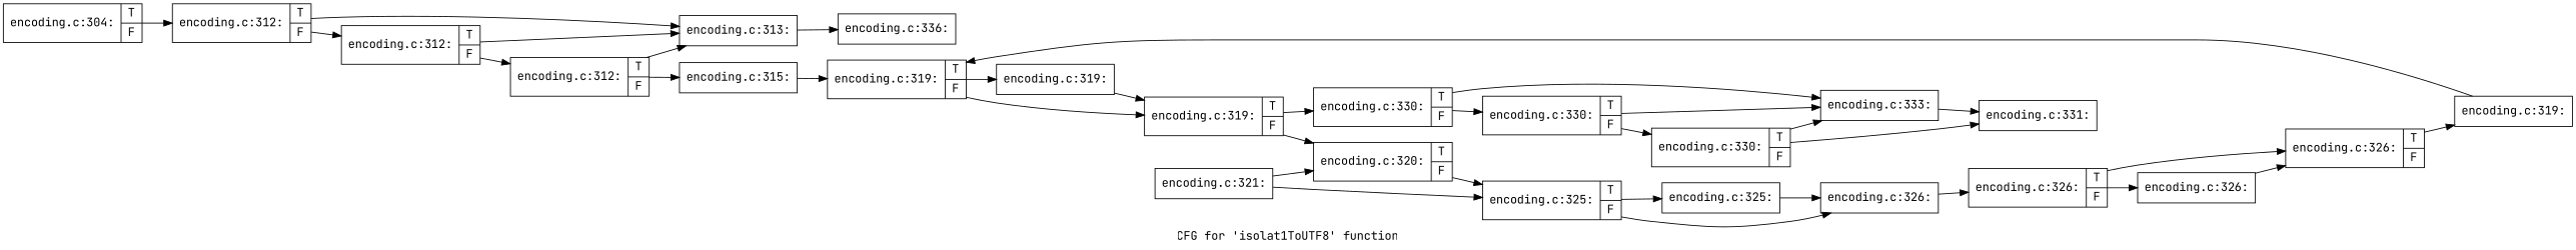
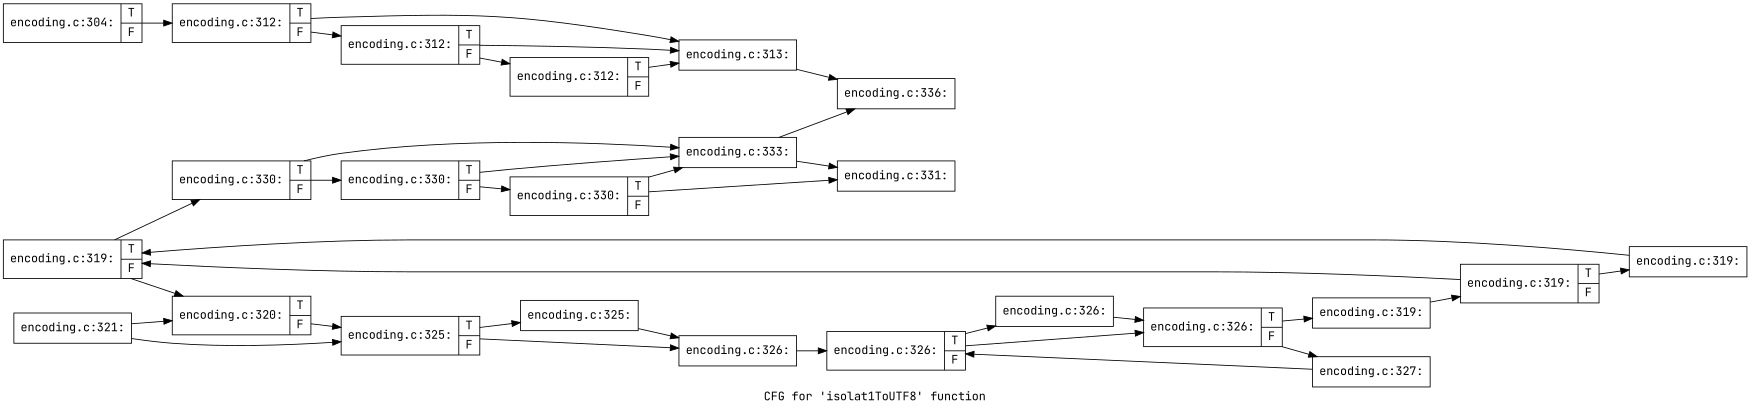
  digraph {
    fontname="JetBrains Mono"
    label="CFG for 'isolat1ToUTF8' function"
    rankdir=LR
    node [fontname="JetBrains Mono" shape=record]
    edge [fontname="JetBrains Mono"]
    n1 [label="{encoding.c:304:|{<s0>T|<s1>F}}"]
    n2 [label="{encoding.c:312:|{<s0>T|<s1>F}}"]
    n3 [label="{encoding.c:313:}"]
    n4 [label="{encoding.c:336:}"]
    n5 [label="{encoding.c:312:|{<s0>T|<s1>F}}"]
    n6 [label="{encoding.c:312:|{<s0>T|<s1>F}}"]
-   n7 [label="{encoding.c:315:}"]
    n8 [label="{encoding.c:319:|{<s0>T|<s1>F}}"]
    n9 [label="{encoding.c:319:}"]
    n10 [label="{encoding.c:319:|{<s0>T|<s1>F}}"]
    n11 [label="{encoding.c:320:|{<s0>T|<s1>F}}"]
    n12 [label="{encoding.c:330:|{<s0>T|<s1>F}}"]
    n13 [label="{encoding.c:325:|{<s0>T|<s1>F}}"]
    n14 [label="{encoding.c:330:|{<s0>T|<s1>F}}"]
    n15 [label="{encoding.c:333:}"]
    n16 [label="{encoding.c:321:}"]
    n17 [label="{encoding.c:325:}"]
    n18 [label="{encoding.c:326:}"]
    n19 [label="{encoding.c:330:|{<s0>T|<s1>F}}"]
    n20 [label="{encoding.c:331:}"]
    n21 [label="{encoding.c:326:|{<s0>T|<s1>F}}"]
    n22 [label="{encoding.c:326:}"]
    n23 [label="{encoding.c:326:|{<s0>T|<s1>F}}"]
+   n24 [label="{encoding.c:327:}"]
    n25 [label="{encoding.c:319:}"]
    n1 -> n2
    n2 -> n3
    n2 -> n5
    n3 -> n4
    n5 -> n3
    n5 -> n6
    n6 -> n3
-   n6 -> n7
-   n7 -> n8
    n8 -> n9
    n8 -> n10
    n9 -> n10
    n10 -> n11
    n10 -> n12
    n11 -> n13
    n12 -> n14
    n12 -> n15
    n13 -> n17
    n13 -> n18
    n14 -> n15
    n14 -> n19
+   n15 -> n4
    n15 -> n20
    n16 -> n11
    n16 -> n13
    n17 -> n18
    n18 -> n21
    n19 -> n15
    n19 -> n20
    n21 -> n22
    n21 -> n23
    n22 -> n23
+   n23 -> n24
    n23 -> n25
+   n24 -> n21
    n25 -> n8
  }
